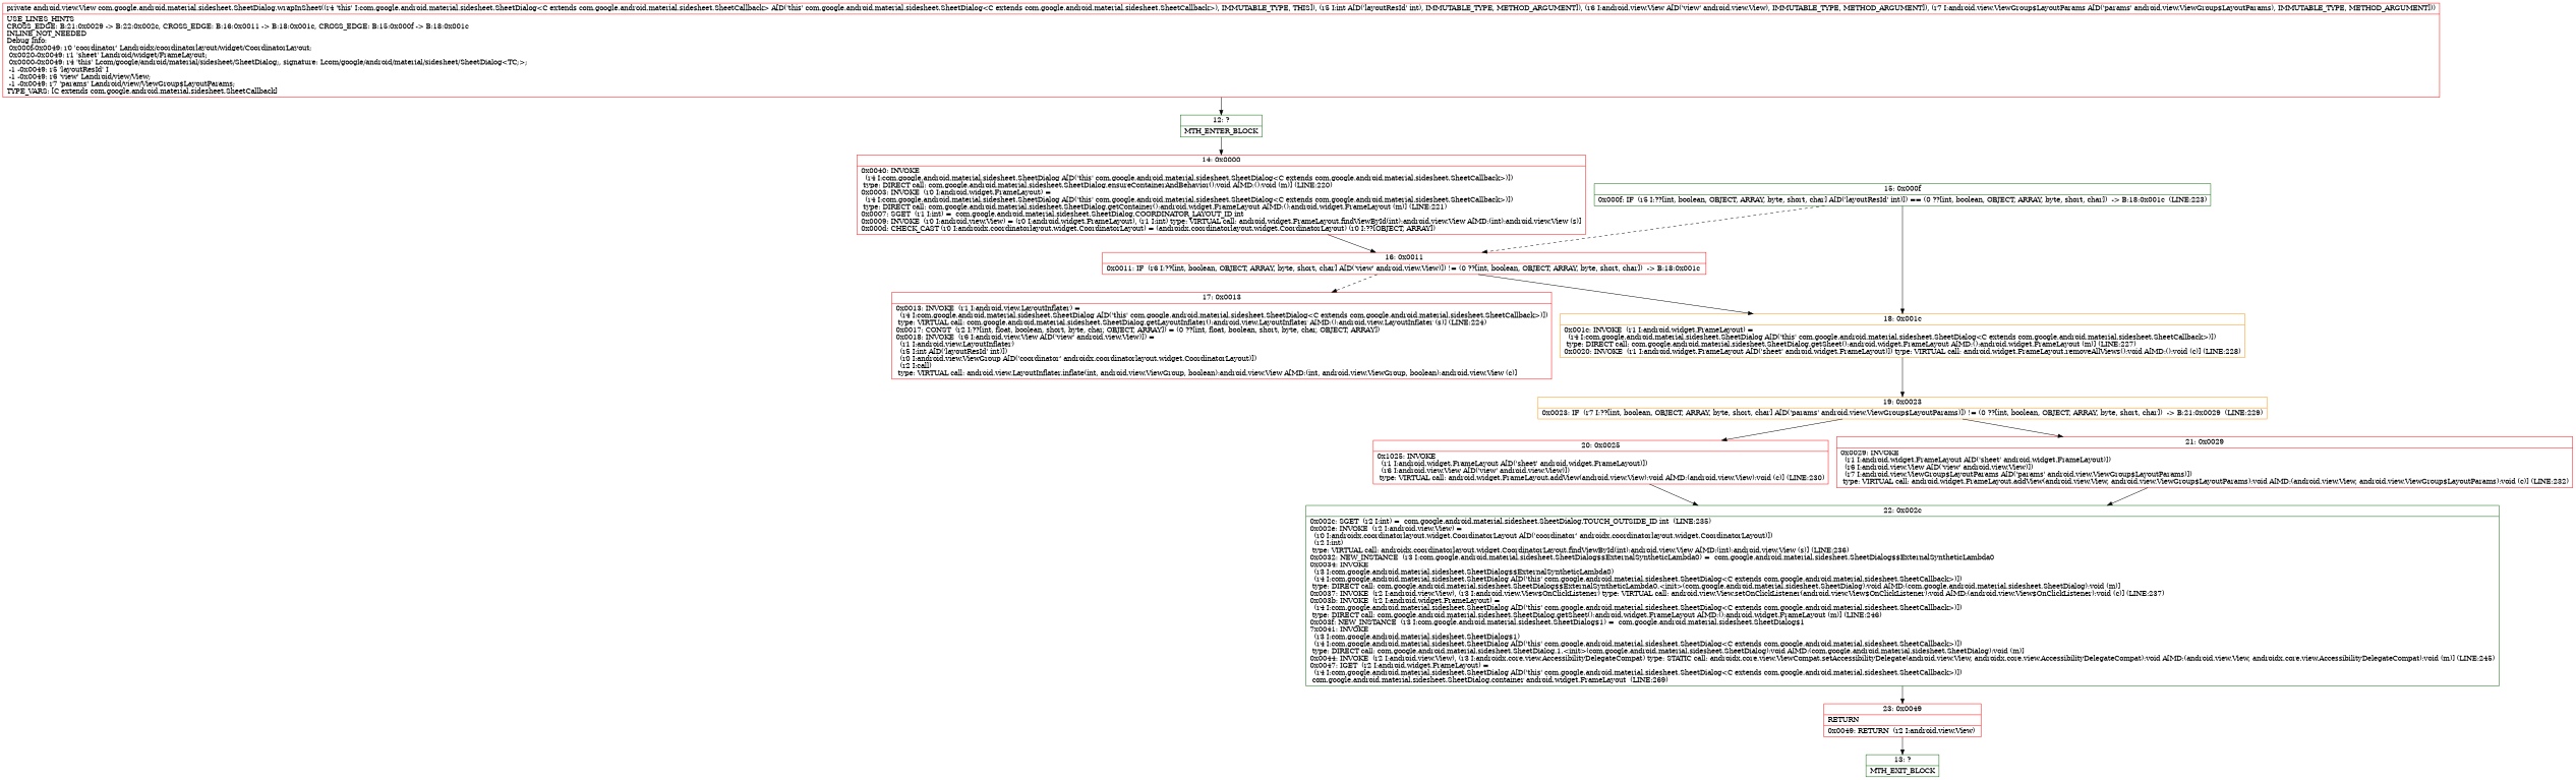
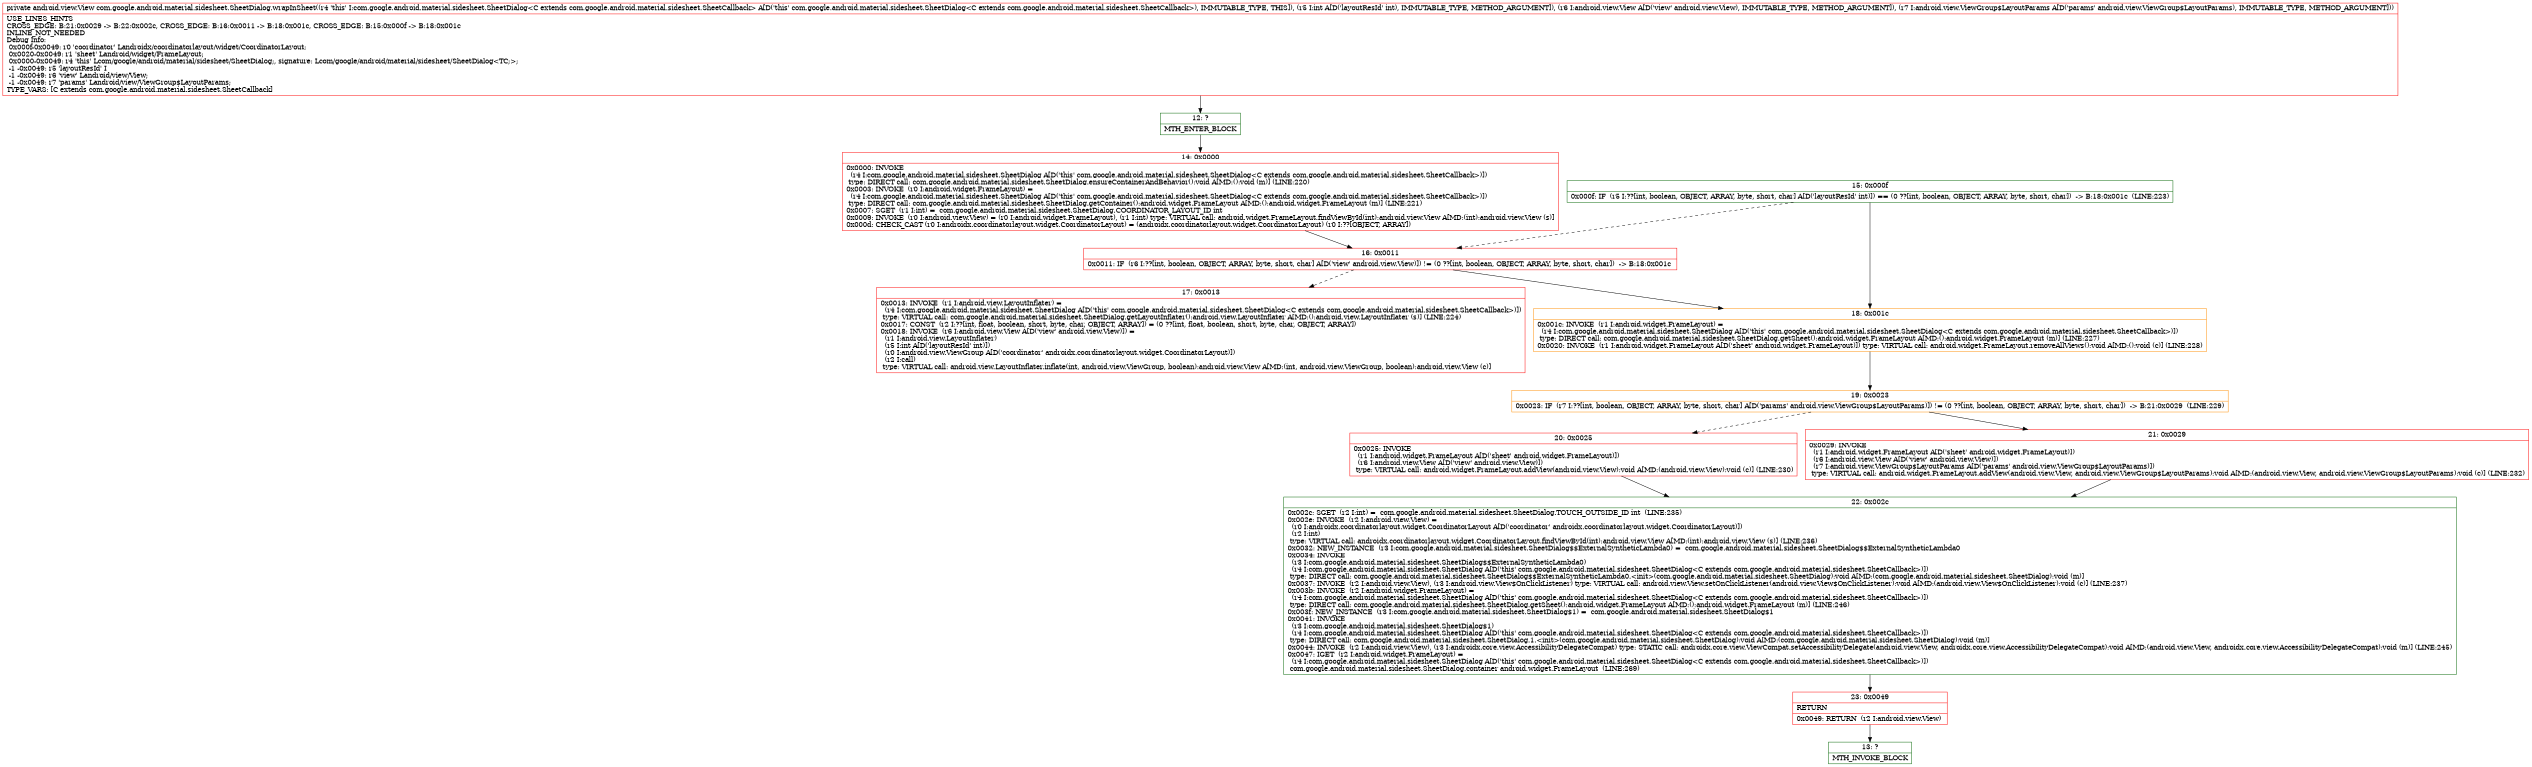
  digraph {
    node [color=red shape=record]
    n1 [color=darkgreen label="{12\:\ ?|MTH_ENTER_BLOCK\l}"]
-   n2 [label="{14\:\ 0x0000|0x0040: INVOKE  \l  (r4 I:com.google.android.material.sidesheet.SheetDialog A[D('this' com.google.android.material.sidesheet.SheetDialog\<C extends com.google.android.material.sidesheet.SheetCallback\>)])\l type: DIRECT call: com.google.android.material.sidesheet.SheetDialog.ensureContainerAndBehavior():void A[MD:():void (m)] (LINE:220)\l0x0003: INVOKE  (r0 I:android.widget.FrameLayout) = \l  (r4 I:com.google.android.material.sidesheet.SheetDialog A[D('this' com.google.android.material.sidesheet.SheetDialog\<C extends com.google.android.material.sidesheet.SheetCallback\>)])\l type: DIRECT call: com.google.android.material.sidesheet.SheetDialog.getContainer():android.widget.FrameLayout A[MD:():android.widget.FrameLayout (m)] (LINE:221)\l0x0007: SGET  (r1 I:int) =  com.google.android.material.sidesheet.SheetDialog.COORDINATOR_LAYOUT_ID int \l0x0009: INVOKE  (r0 I:android.view.View) = (r0 I:android.widget.FrameLayout), (r1 I:int) type: VIRTUAL call: android.widget.FrameLayout.findViewById(int):android.view.View A[MD:(int):android.view.View (s)]\l0x000d: CHECK_CAST (r0 I:androidx.coordinatorlayout.widget.CoordinatorLayout) = (androidx.coordinatorlayout.widget.CoordinatorLayout) (r0 I:??[OBJECT, ARRAY]) \l}"]
+   n2 [label="{14\:\ 0x0000|0x0000: INVOKE  \l  (r4 I:com.google.android.material.sidesheet.SheetDialog A[D('this' com.google.android.material.sidesheet.SheetDialog\<C extends com.google.android.material.sidesheet.SheetCallback\>)])\l type: DIRECT call: com.google.android.material.sidesheet.SheetDialog.ensureContainerAndBehavior():void A[MD:():void (m)] (LINE:220)\l0x0003: INVOKE  (r0 I:android.widget.FrameLayout) = \l  (r4 I:com.google.android.material.sidesheet.SheetDialog A[D('this' com.google.android.material.sidesheet.SheetDialog\<C extends com.google.android.material.sidesheet.SheetCallback\>)])\l type: DIRECT call: com.google.android.material.sidesheet.SheetDialog.getContainer():android.widget.FrameLayout A[MD:():android.widget.FrameLayout (m)] (LINE:221)\l0x0007: SGET  (r1 I:int) =  com.google.android.material.sidesheet.SheetDialog.COORDINATOR_LAYOUT_ID int \l0x0009: INVOKE  (r0 I:android.view.View) = (r0 I:android.widget.FrameLayout), (r1 I:int) type: VIRTUAL call: android.widget.FrameLayout.findViewById(int):android.view.View A[MD:(int):android.view.View (s)]\l0x000d: CHECK_CAST (r0 I:androidx.coordinatorlayout.widget.CoordinatorLayout) = (androidx.coordinatorlayout.widget.CoordinatorLayout) (r0 I:??[OBJECT, ARRAY]) \l}"]
    n3 [label="{16\:\ 0x0011|0x0011: IF  (r6 I:??[int, boolean, OBJECT, ARRAY, byte, short, char] A[D('view' android.view.View)]) != (0 ??[int, boolean, OBJECT, ARRAY, byte, short, char])  \-\> B:18:0x001c \l}"]
    n4 [color=darkgreen label="{15\:\ 0x000f|0x000f: IF  (r5 I:??[int, boolean, OBJECT, ARRAY, byte, short, char] A[D('layoutResId' int)]) == (0 ??[int, boolean, OBJECT, ARRAY, byte, short, char])  \-\> B:18:0x001c  (LINE:223)\l}"]
    n5 [color=darkorange label="{18\:\ 0x001c|0x001c: INVOKE  (r1 I:android.widget.FrameLayout) = \l  (r4 I:com.google.android.material.sidesheet.SheetDialog A[D('this' com.google.android.material.sidesheet.SheetDialog\<C extends com.google.android.material.sidesheet.SheetCallback\>)])\l type: DIRECT call: com.google.android.material.sidesheet.SheetDialog.getSheet():android.widget.FrameLayout A[MD:():android.widget.FrameLayout (m)] (LINE:227)\l0x0020: INVOKE  (r1 I:android.widget.FrameLayout A[D('sheet' android.widget.FrameLayout)]) type: VIRTUAL call: android.widget.FrameLayout.removeAllViews():void A[MD:():void (c)] (LINE:228)\l}"]
    n6 [label="{17\:\ 0x0013|0x0013: INVOKE  (r1 I:android.view.LayoutInflater) = \l  (r4 I:com.google.android.material.sidesheet.SheetDialog A[D('this' com.google.android.material.sidesheet.SheetDialog\<C extends com.google.android.material.sidesheet.SheetCallback\>)])\l type: VIRTUAL call: com.google.android.material.sidesheet.SheetDialog.getLayoutInflater():android.view.LayoutInflater A[MD:():android.view.LayoutInflater (s)] (LINE:224)\l0x0017: CONST  (r2 I:??[int, float, boolean, short, byte, char, OBJECT, ARRAY]) = (0 ??[int, float, boolean, short, byte, char, OBJECT, ARRAY]) \l0x0018: INVOKE  (r6 I:android.view.View A[D('view' android.view.View)]) = \l  (r1 I:android.view.LayoutInflater)\l  (r5 I:int A[D('layoutResId' int)])\l  (r0 I:android.view.ViewGroup A[D('coordinator' androidx.coordinatorlayout.widget.CoordinatorLayout)])\l  (r2 I:call)\l type: VIRTUAL call: android.view.LayoutInflater.inflate(int, android.view.ViewGroup, boolean):android.view.View A[MD:(int, android.view.ViewGroup, boolean):android.view.View (c)]\l}"]
    n7 [color=darkorange label="{19\:\ 0x0023|0x0023: IF  (r7 I:??[int, boolean, OBJECT, ARRAY, byte, short, char] A[D('params' android.view.ViewGroup$LayoutParams)]) != (0 ??[int, boolean, OBJECT, ARRAY, byte, short, char])  \-\> B:21:0x0029  (LINE:229)\l}"]
-   n8 [label="{20\:\ 0x0025|0x1025: INVOKE  \l  (r1 I:android.widget.FrameLayout A[D('sheet' android.widget.FrameLayout)])\l  (r6 I:android.view.View A[D('view' android.view.View)])\l type: VIRTUAL call: android.widget.FrameLayout.addView(android.view.View):void A[MD:(android.view.View):void (c)] (LINE:230)\l}"]
+   n8 [label="{20\:\ 0x0025|0x0025: INVOKE  \l  (r1 I:android.widget.FrameLayout A[D('sheet' android.widget.FrameLayout)])\l  (r6 I:android.view.View A[D('view' android.view.View)])\l type: VIRTUAL call: android.widget.FrameLayout.addView(android.view.View):void A[MD:(android.view.View):void (c)] (LINE:230)\l}"]
    n9 [label="{21\:\ 0x0029|0x0029: INVOKE  \l  (r1 I:android.widget.FrameLayout A[D('sheet' android.widget.FrameLayout)])\l  (r6 I:android.view.View A[D('view' android.view.View)])\l  (r7 I:android.view.ViewGroup$LayoutParams A[D('params' android.view.ViewGroup$LayoutParams)])\l type: VIRTUAL call: android.widget.FrameLayout.addView(android.view.View, android.view.ViewGroup$LayoutParams):void A[MD:(android.view.View, android.view.ViewGroup$LayoutParams):void (c)] (LINE:232)\l}"]
-   n10 [color=darkgreen label="{22\:\ 0x002c|0x002c: SGET  (r2 I:int) =  com.google.android.material.sidesheet.SheetDialog.TOUCH_OUTSIDE_ID int  (LINE:235)\l0x002e: INVOKE  (r2 I:android.view.View) = \l  (r0 I:androidx.coordinatorlayout.widget.CoordinatorLayout A[D('coordinator' androidx.coordinatorlayout.widget.CoordinatorLayout)])\l  (r2 I:int)\l type: VIRTUAL call: androidx.coordinatorlayout.widget.CoordinatorLayout.findViewById(int):android.view.View A[MD:(int):android.view.View (s)] (LINE:236)\l0x0032: NEW_INSTANCE  (r3 I:com.google.android.material.sidesheet.SheetDialog$$ExternalSyntheticLambda0) =  com.google.android.material.sidesheet.SheetDialog$$ExternalSyntheticLambda0 \l0x0034: INVOKE  \l  (r3 I:com.google.android.material.sidesheet.SheetDialog$$ExternalSyntheticLambda0)\l  (r4 I:com.google.android.material.sidesheet.SheetDialog A[D('this' com.google.android.material.sidesheet.SheetDialog\<C extends com.google.android.material.sidesheet.SheetCallback\>)])\l type: DIRECT call: com.google.android.material.sidesheet.SheetDialog$$ExternalSyntheticLambda0.\<init\>(com.google.android.material.sidesheet.SheetDialog):void A[MD:(com.google.android.material.sidesheet.SheetDialog):void (m)]\l0x0037: INVOKE  (r2 I:android.view.View), (r3 I:android.view.View$OnClickListener) type: VIRTUAL call: android.view.View.setOnClickListener(android.view.View$OnClickListener):void A[MD:(android.view.View$OnClickListener):void (c)] (LINE:237)\l0x003b: INVOKE  (r2 I:android.widget.FrameLayout) = \l  (r4 I:com.google.android.material.sidesheet.SheetDialog A[D('this' com.google.android.material.sidesheet.SheetDialog\<C extends com.google.android.material.sidesheet.SheetCallback\>)])\l type: DIRECT call: com.google.android.material.sidesheet.SheetDialog.getSheet():android.widget.FrameLayout A[MD:():android.widget.FrameLayout (m)] (LINE:246)\l0x003f: NEW_INSTANCE  (r3 I:com.google.android.material.sidesheet.SheetDialog$1) =  com.google.android.material.sidesheet.SheetDialog$1 \l7x0041: INVOKE  \l  (r3 I:com.google.android.material.sidesheet.SheetDialog$1)\l  (r4 I:com.google.android.material.sidesheet.SheetDialog A[D('this' com.google.android.material.sidesheet.SheetDialog\<C extends com.google.android.material.sidesheet.SheetCallback\>)])\l type: DIRECT call: com.google.android.material.sidesheet.SheetDialog.1.\<init\>(com.google.android.material.sidesheet.SheetDialog):void A[MD:(com.google.android.material.sidesheet.SheetDialog):void (m)]\l0x0044: INVOKE  (r2 I:android.view.View), (r3 I:androidx.core.view.AccessibilityDelegateCompat) type: STATIC call: androidx.core.view.ViewCompat.setAccessibilityDelegate(android.view.View, androidx.core.view.AccessibilityDelegateCompat):void A[MD:(android.view.View, androidx.core.view.AccessibilityDelegateCompat):void (m)] (LINE:245)\l0x0047: IGET  (r2 I:android.widget.FrameLayout) = \l  (r4 I:com.google.android.material.sidesheet.SheetDialog A[D('this' com.google.android.material.sidesheet.SheetDialog\<C extends com.google.android.material.sidesheet.SheetCallback\>)])\l com.google.android.material.sidesheet.SheetDialog.container android.widget.FrameLayout  (LINE:269)\l}"]
+   n10 [color=darkgreen label="{22\:\ 0x002c|0x002c: SGET  (r2 I:int) =  com.google.android.material.sidesheet.SheetDialog.TOUCH_OUTSIDE_ID int  (LINE:235)\l0x002e: INVOKE  (r2 I:android.view.View) = \l  (r0 I:androidx.coordinatorlayout.widget.CoordinatorLayout A[D('coordinator' androidx.coordinatorlayout.widget.CoordinatorLayout)])\l  (r2 I:int)\l type: VIRTUAL call: androidx.coordinatorlayout.widget.CoordinatorLayout.findViewById(int):android.view.View A[MD:(int):android.view.View (s)] (LINE:236)\l0x0032: NEW_INSTANCE  (r3 I:com.google.android.material.sidesheet.SheetDialog$$ExternalSyntheticLambda0) =  com.google.android.material.sidesheet.SheetDialog$$ExternalSyntheticLambda0 \l0x0034: INVOKE  \l  (r3 I:com.google.android.material.sidesheet.SheetDialog$$ExternalSyntheticLambda0)\l  (r4 I:com.google.android.material.sidesheet.SheetDialog A[D('this' com.google.android.material.sidesheet.SheetDialog\<C extends com.google.android.material.sidesheet.SheetCallback\>)])\l type: DIRECT call: com.google.android.material.sidesheet.SheetDialog$$ExternalSyntheticLambda0.\<init\>(com.google.android.material.sidesheet.SheetDialog):void A[MD:(com.google.android.material.sidesheet.SheetDialog):void (m)]\l0x0037: INVOKE  (r2 I:android.view.View), (r3 I:android.view.View$OnClickListener) type: VIRTUAL call: android.view.View.setOnClickListener(android.view.View$OnClickListener):void A[MD:(android.view.View$OnClickListener):void (c)] (LINE:237)\l0x003b: INVOKE  (r2 I:android.widget.FrameLayout) = \l  (r4 I:com.google.android.material.sidesheet.SheetDialog A[D('this' com.google.android.material.sidesheet.SheetDialog\<C extends com.google.android.material.sidesheet.SheetCallback\>)])\l type: DIRECT call: com.google.android.material.sidesheet.SheetDialog.getSheet():android.widget.FrameLayout A[MD:():android.widget.FrameLayout (m)] (LINE:246)\l0x003f: NEW_INSTANCE  (r3 I:com.google.android.material.sidesheet.SheetDialog$1) =  com.google.android.material.sidesheet.SheetDialog$1 \l0x0041: INVOKE  \l  (r3 I:com.google.android.material.sidesheet.SheetDialog$1)\l  (r4 I:com.google.android.material.sidesheet.SheetDialog A[D('this' com.google.android.material.sidesheet.SheetDialog\<C extends com.google.android.material.sidesheet.SheetCallback\>)])\l type: DIRECT call: com.google.android.material.sidesheet.SheetDialog.1.\<init\>(com.google.android.material.sidesheet.SheetDialog):void A[MD:(com.google.android.material.sidesheet.SheetDialog):void (m)]\l0x0044: INVOKE  (r2 I:android.view.View), (r3 I:androidx.core.view.AccessibilityDelegateCompat) type: STATIC call: androidx.core.view.ViewCompat.setAccessibilityDelegate(android.view.View, androidx.core.view.AccessibilityDelegateCompat):void A[MD:(android.view.View, androidx.core.view.AccessibilityDelegateCompat):void (m)] (LINE:245)\l0x0047: IGET  (r2 I:android.widget.FrameLayout) = \l  (r4 I:com.google.android.material.sidesheet.SheetDialog A[D('this' com.google.android.material.sidesheet.SheetDialog\<C extends com.google.android.material.sidesheet.SheetCallback\>)])\l com.google.android.material.sidesheet.SheetDialog.container android.widget.FrameLayout  (LINE:269)\l}"]
    n11 [label="{23\:\ 0x0049|RETURN\l|0x0049: RETURN  (r2 I:android.view.View) \l}"]
-   n12 [color=darkgreen label="{13\:\ ?|MTH_EXIT_BLOCK\l}"]
+   n12 [color=darkgreen label="{13\:\ ?|MTH_INVOKE_BLOCK\l}"]
    n13 [label="{private android.view.View com.google.android.material.sidesheet.SheetDialog.wrapInSheet((r4 'this' I:com.google.android.material.sidesheet.SheetDialog\<C extends com.google.android.material.sidesheet.SheetCallback\> A[D('this' com.google.android.material.sidesheet.SheetDialog\<C extends com.google.android.material.sidesheet.SheetCallback\>), IMMUTABLE_TYPE, THIS]), (r5 I:int A[D('layoutResId' int), IMMUTABLE_TYPE, METHOD_ARGUMENT]), (r6 I:android.view.View A[D('view' android.view.View), IMMUTABLE_TYPE, METHOD_ARGUMENT]), (r7 I:android.view.ViewGroup$LayoutParams A[D('params' android.view.ViewGroup$LayoutParams), IMMUTABLE_TYPE, METHOD_ARGUMENT]))  | USE_LINES_HINTS\lCROSS_EDGE: B:21:0x0029 \-\> B:22:0x002c, CROSS_EDGE: B:16:0x0011 \-\> B:18:0x001c, CROSS_EDGE: B:15:0x000f \-\> B:18:0x001c\lINLINE_NOT_NEEDED\lDebug Info:\l  0x000f\-0x0049: r0 'coordinator' Landroidx\/coordinatorlayout\/widget\/CoordinatorLayout;\l  0x0020\-0x0049: r1 'sheet' Landroid\/widget\/FrameLayout;\l  0x0000\-0x0049: r4 'this' Lcom\/google\/android\/material\/sidesheet\/SheetDialog;, signature: Lcom\/google\/android\/material\/sidesheet\/SheetDialog\<TC;\>;\l  \-1 \-0x0049: r5 'layoutResId' I\l  \-1 \-0x0049: r6 'view' Landroid\/view\/View;\l  \-1 \-0x0049: r7 'params' Landroid\/view\/ViewGroup$LayoutParams;\lTYPE_VARS: [C extends com.google.android.material.sidesheet.SheetCallback]\l}"]
    n1 -> n2
    n2 -> n3
    n3 -> n5
    n3 -> n6 [style=dashed]
    n4 -> n3 [style=dashed]
    n4 -> n5
    n5 -> n7
-   n7 -> n8 [style=solid]
+   n7 -> n8 [style=dashed]
    n7 -> n9
    n8 -> n10
    n9 -> n10
    n10 -> n11
    n11 -> n12
    n13 -> n1
  }
